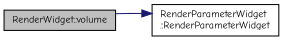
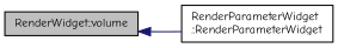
  digraph {
    rankdir=LR
    fontname="Comic Neue"
    node [color=black fontname="Comic Neue" fontsize=10 shape=record style=filled]
    n1 [fillcolor=grey75 fontcolor=black height=0.2 label="RenderWidget::volume" width=0.4]
    n2 [fillcolor=white height=0.2 label="RenderParameterWidget\l::RenderParameterWidget" width=0.4]
-   n2 -> n1 [color=midnightblue dir=back fontname="Comic Neue" fontsize=10 labelfontname=Helvetica labelfontsize=10 style=solid]
+   n1 -> n2 [color=midnightblue dir=back fontname="Comic Neue" fontsize=10 labelfontname=Helvetica labelfontsize=10 style=solid]
  }
